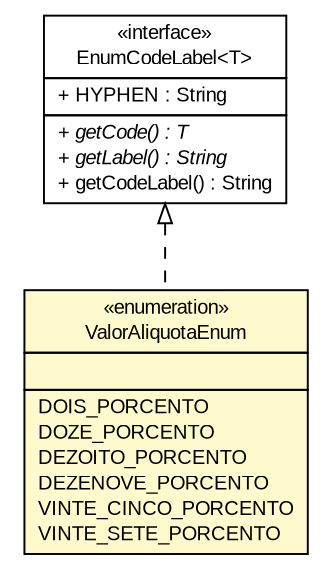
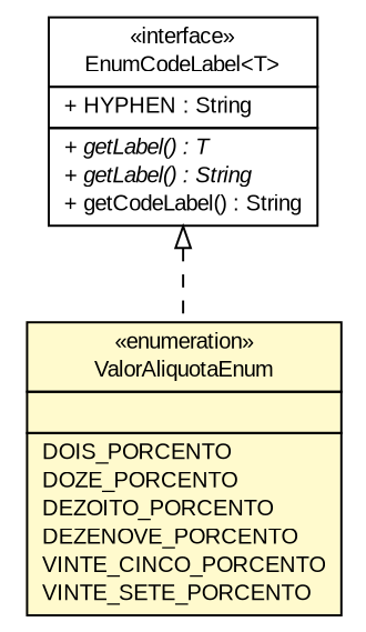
  digraph {
    nodesep=0.25
    ranksep=0.5
    node [fontcolor=black fontname=arial fontsize=10.0 shape=plaintext]
    n1 [label=<<table title="br.gov.to.sefaz.arr.dare.enums.ValorAliquotaEnum" border="0" cellborder="1" cellspacing="0" cellpadding="2" port="p" bgcolor="lemonChiffon" href="./ValorAliquotaEnum.html"> 		<tr><td><table border="0" cellspacing="0" cellpadding="1"> <tr><td align="center" balign="center"> &#171;enumeration&#187; </td></tr> <tr><td align="center" balign="center"> ValorAliquotaEnum </td></tr> 		</table></td></tr> 		<tr><td><table border="0" cellspacing="0" cellpadding="1"> <tr><td align="left" balign="left">  </td></tr> 		</table></td></tr> 		<tr><td><table border="0" cellspacing="0" cellpadding="1"> <tr><td align="left" balign="left"> DOIS_PORCENTO </td></tr> <tr><td align="left" balign="left"> DOZE_PORCENTO </td></tr> <tr><td align="left" balign="left"> DEZOITO_PORCENTO </td></tr> <tr><td align="left" balign="left"> DEZENOVE_PORCENTO </td></tr> <tr><td align="left" balign="left"> VINTE_CINCO_PORCENTO </td></tr> <tr><td align="left" balign="left"> VINTE_SETE_PORCENTO </td></tr> 		</table></td></tr> 		</table>>]
-   n2 [label=<<table title="br.gov.to.sefaz.persistence.enums.EnumCodeLabel" border="0" cellborder="1" cellspacing="0" cellpadding="2" port="p" href="http://java.sun.com/j2se/1.4.2/docs/api/br/gov/to/sefaz/persistence/enums/EnumCodeLabel.html"> 		<tr><td><table border="0" cellspacing="0" cellpadding="1"> <tr><td align="center" balign="center"> &#171;interface&#187; </td></tr> <tr><td align="center" balign="center"> EnumCodeLabel&lt;T&gt; </td></tr> 		</table></td></tr> 		<tr><td><table border="0" cellspacing="0" cellpadding="1"> <tr><td align="left" balign="left"> + HYPHEN : String </td></tr> 		</table></td></tr> 		<tr><td><table border="0" cellspacing="0" cellpadding="1"> <tr><td align="left" balign="left"><font face="arial italic" point-size="10.0"> + getCode() : T </font></td></tr> <tr><td align="left" balign="left"><font face="arial italic" point-size="10.0"> + getLabel() : String </font></td></tr> <tr><td align="left" balign="left"> + getCodeLabel() : String </td></tr> 		</table></td></tr> 		</table>>]
+   n2 [label=<<table title="br.gov.to.sefaz.persistence.enums.EnumCodeLabel" border="0" cellborder="1" cellspacing="0" cellpadding="2" port="p" href="http://java.sun.com/j2se/1.4.2/docs/api/br/gov/to/sefaz/persistence/enums/EnumCodeLabel.html"> 		<tr><td><table border="0" cellspacing="0" cellpadding="1"> <tr><td align="center" balign="center"> &#171;interface&#187; </td></tr> <tr><td align="center" balign="center"> EnumCodeLabel&lt;T&gt; </td></tr> 		</table></td></tr> 		<tr><td><table border="0" cellspacing="0" cellpadding="1"> <tr><td align="left" balign="left"> + HYPHEN : String </td></tr> 		</table></td></tr> 		<tr><td><table border="0" cellspacing="0" cellpadding="1"> <tr><td align="left" balign="left"><font face="arial italic" point-size="10.0"> + getLabel() : T </font></td></tr> <tr><td align="left" balign="left"><font face="arial italic" point-size="10.0"> + getLabel() : String </font></td></tr> <tr><td align="left" balign="left"> + getCodeLabel() : String </td></tr> 		</table></td></tr> 		</table>>]
    n2 -> n1 [arrowtail=empty dir=back fontname=arial fontsize=10 headport=p labelfontname=arial labelfontsize=10 style=dashed tailport=p]
  }
